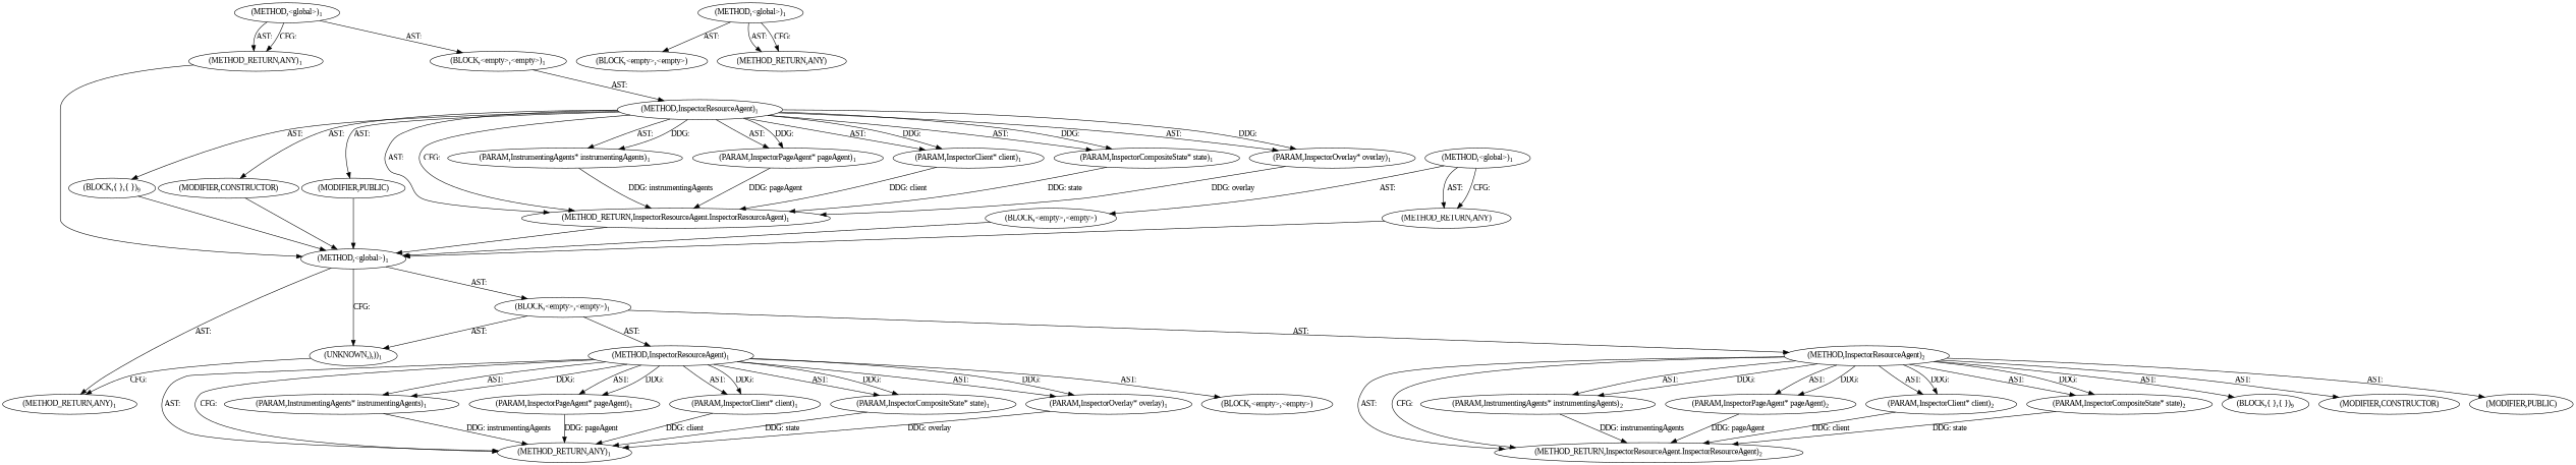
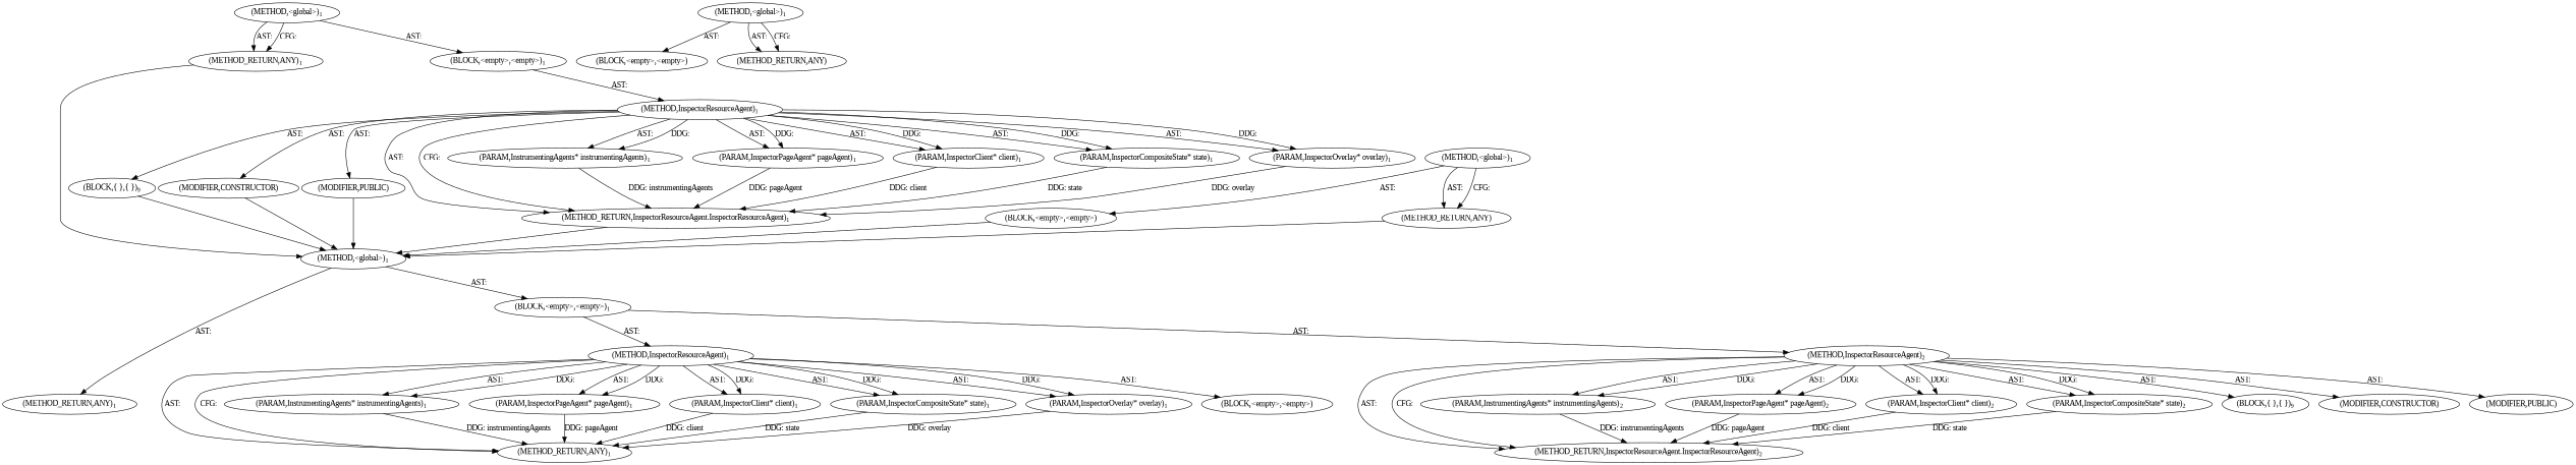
  digraph {
    fontname="Liberation Serif"
    node [fontname="Liberation Serif"]
    edge [fontname="Liberation Serif"]
    n1 [label=<(METHOD,&lt;global&gt;)<SUB>1</SUB>>]
    n2 [label=<(BLOCK,&lt;empty&gt;,&lt;empty&gt;)<SUB>1</SUB>>]
    n3 [label=<(METHOD_RETURN,ANY)<SUB>1</SUB>>]
    n4 [label=<(METHOD,InspectorResourceAgent)<SUB>1</SUB>>]
    n5 [label=<(PARAM,InstrumentingAgents* instrumentingAgents)<SUB>1</SUB>>]
    n6 [label=<(PARAM,InspectorPageAgent* pageAgent)<SUB>1</SUB>>]
    n7 [label=<(PARAM,InspectorClient* client)<SUB>1</SUB>>]
    n8 [label=<(PARAM,InspectorCompositeState* state)<SUB>1</SUB>>]
    n9 [label=<(PARAM,InspectorOverlay* overlay)<SUB>1</SUB>>]
    n10 [label=<(BLOCK,{ },{ })<SUB>9</SUB>>]
    n11 [label=<(MODIFIER,CONSTRUCTOR)>]
    n12 [label=<(MODIFIER,PUBLIC)>]
    n13 [label=<(METHOD_RETURN,InspectorResourceAgent.InspectorResourceAgent)<SUB>1</SUB>>]
    n14 [label=<(METHOD,&lt;global&gt;)<SUB>1</SUB>>]
    n15 [label=<(METHOD,&lt;global&gt;)<SUB>1</SUB>>]
    n16 [label=<(BLOCK,&lt;empty&gt;,&lt;empty&gt;)>]
    n17 [label=<(METHOD_RETURN,ANY)>]
    n18 [label=<(BLOCK,&lt;empty&gt;,&lt;empty&gt;)<SUB>1</SUB>>]
-   n19 [label=<(UNKNOWN,),))<SUB>1</SUB>>]
    n20 [label=<(METHOD_RETURN,ANY)<SUB>1</SUB>>]
    n21 [label=<(METHOD,InspectorResourceAgent)<SUB>1</SUB>>]
    n22 [label=<(METHOD,InspectorResourceAgent)<SUB>2</SUB>>]
    n23 [label=<(PARAM,InstrumentingAgents* instrumentingAgents)<SUB>1</SUB>>]
    n24 [label=<(PARAM,InspectorPageAgent* pageAgent)<SUB>1</SUB>>]
    n25 [label=<(PARAM,InspectorClient* client)<SUB>1</SUB>>]
    n26 [label=<(PARAM,InspectorCompositeState* state)<SUB>1</SUB>>]
    n27 [label=<(PARAM,InspectorOverlay* overlay)<SUB>1</SUB>>]
    n28 [label=<(BLOCK,&lt;empty&gt;,&lt;empty&gt;)>]
    n29 [label=<(METHOD_RETURN,ANY)<SUB>1</SUB>>]
    n30 [label=<(PARAM,InstrumentingAgents* instrumentingAgents)<SUB>2</SUB>>]
    n31 [label=<(PARAM,InspectorPageAgent* pageAgent)<SUB>2</SUB>>]
    n32 [label=<(PARAM,InspectorClient* client)<SUB>2</SUB>>]
    n33 [label=<(PARAM,InspectorCompositeState* state)<SUB>2</SUB>>]
    n34 [label=<(BLOCK,{ },{ })<SUB>9</SUB>>]
    n35 [label=<(MODIFIER,CONSTRUCTOR)>]
    n36 [label=<(MODIFIER,PUBLIC)>]
    n37 [label=<(METHOD_RETURN,InspectorResourceAgent.InspectorResourceAgent)<SUB>2</SUB>>]
    n38 [label=<(METHOD,&lt;global&gt;)<SUB>1</SUB>>]
    n39 [label=<(BLOCK,&lt;empty&gt;,&lt;empty&gt;)>]
    n40 [label=<(METHOD_RETURN,ANY)>]
    n1 -> n2 [label="AST: "]
    n1 -> n3 [label="AST: "]
    n1 -> n3 [label="CFG: "]
    n2 -> n4 [label="AST: "]
    n3 -> n14
    n4 -> n5 [label="AST: "]
    n4 -> n5 [label="DDG: "]
    n4 -> n6 [label="AST: "]
    n4 -> n6 [label="DDG: "]
    n4 -> n7 [label="AST: "]
    n4 -> n7 [label="DDG: "]
    n4 -> n8 [label="AST: "]
    n4 -> n8 [label="DDG: "]
    n4 -> n9 [label="AST: "]
    n4 -> n9 [label="DDG: "]
    n4 -> n10 [label="AST: "]
    n4 -> n11 [label="AST: "]
    n4 -> n12 [label="AST: "]
    n4 -> n13 [label="AST: "]
    n4 -> n13 [label="CFG: "]
    n5 -> n13 [label="DDG: instrumentingAgents"]
    n6 -> n13 [label="DDG: pageAgent"]
    n7 -> n13 [label="DDG: client"]
    n8 -> n13 [label="DDG: state"]
    n9 -> n13 [label="DDG: overlay"]
    n10 -> n14
    n11 -> n14
    n12 -> n14
    n13 -> n14
    n14 -> n18 [label="AST: "]
-   n14 -> n19 [label="CFG: "]
    n14 -> n20 [label="AST: "]
    n15 -> n16 [label="AST: "]
    n15 -> n17 [label="AST: "]
    n15 -> n17 [label="CFG: "]
    n16 -> n14
    n17 -> n14
-   n18 -> n19 [label="AST: "]
    n18 -> n21 [label="AST: "]
    n18 -> n22 [label="AST: "]
-   n19 -> n20 [label="CFG: "]
    n21 -> n23 [label="AST: "]
    n21 -> n23 [label="DDG: "]
    n21 -> n24 [label="AST: "]
    n21 -> n24 [label="DDG: "]
    n21 -> n25 [label="AST: "]
    n21 -> n25 [label="DDG: "]
    n21 -> n26 [label="AST: "]
    n21 -> n26 [label="DDG: "]
    n21 -> n27 [label="AST: "]
    n21 -> n27 [label="DDG: "]
    n21 -> n28 [label="AST: "]
    n21 -> n29 [label="AST: "]
    n21 -> n29 [label="CFG: "]
    n22 -> n30 [label="AST: "]
    n22 -> n30 [label="DDG: "]
    n22 -> n31 [label="AST: "]
    n22 -> n31 [label="DDG: "]
    n22 -> n32 [label="AST: "]
    n22 -> n32 [label="DDG: "]
    n22 -> n33 [label="AST: "]
    n22 -> n33 [label="DDG: "]
    n22 -> n34 [label="AST: "]
    n22 -> n35 [label="AST: "]
    n22 -> n36 [label="AST: "]
    n22 -> n37 [label="AST: "]
    n22 -> n37 [label="CFG: "]
    n23 -> n29 [label="DDG: instrumentingAgents"]
    n24 -> n29 [label="DDG: pageAgent"]
    n25 -> n29 [label="DDG: client"]
    n26 -> n29 [label="DDG: state"]
    n27 -> n29 [label="DDG: overlay"]
    n30 -> n37 [label="DDG: instrumentingAgents"]
    n31 -> n37 [label="DDG: pageAgent"]
    n32 -> n37 [label="DDG: client"]
    n33 -> n37 [label="DDG: state"]
    n38 -> n39 [label="AST: "]
    n38 -> n40 [label="AST: "]
    n38 -> n40 [label="CFG: "]
  }
